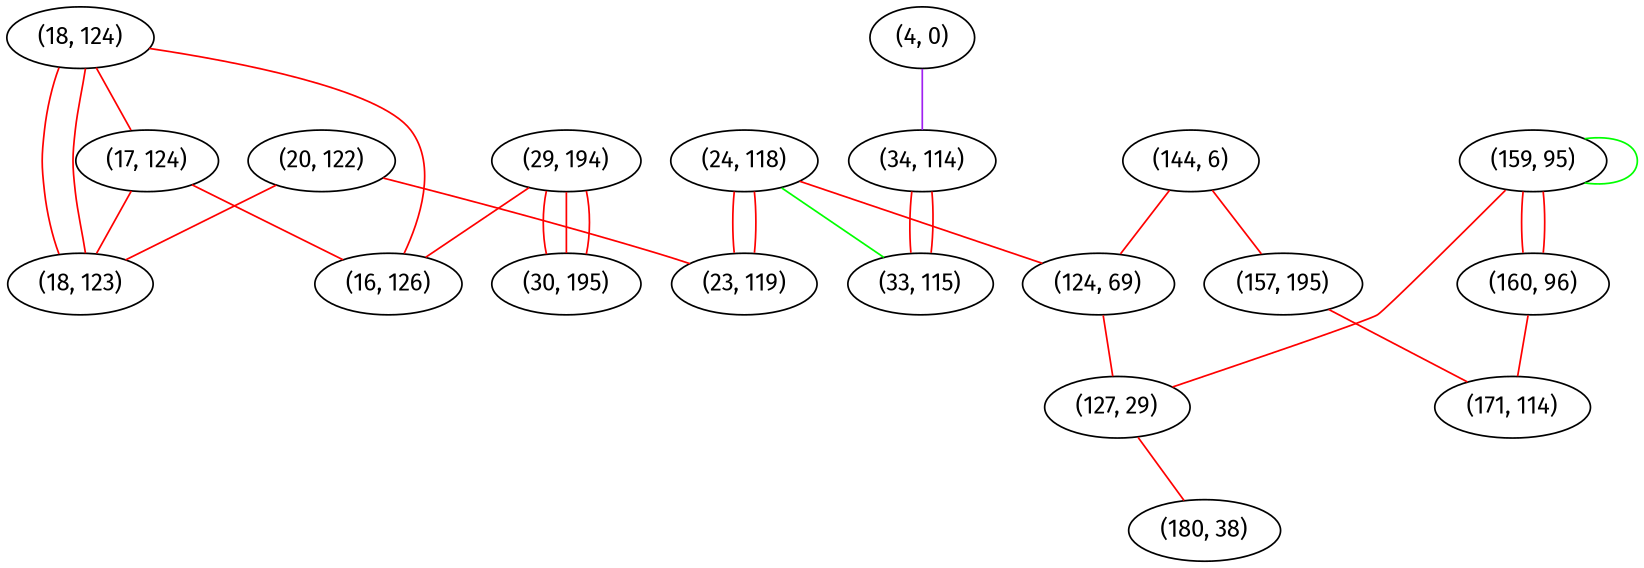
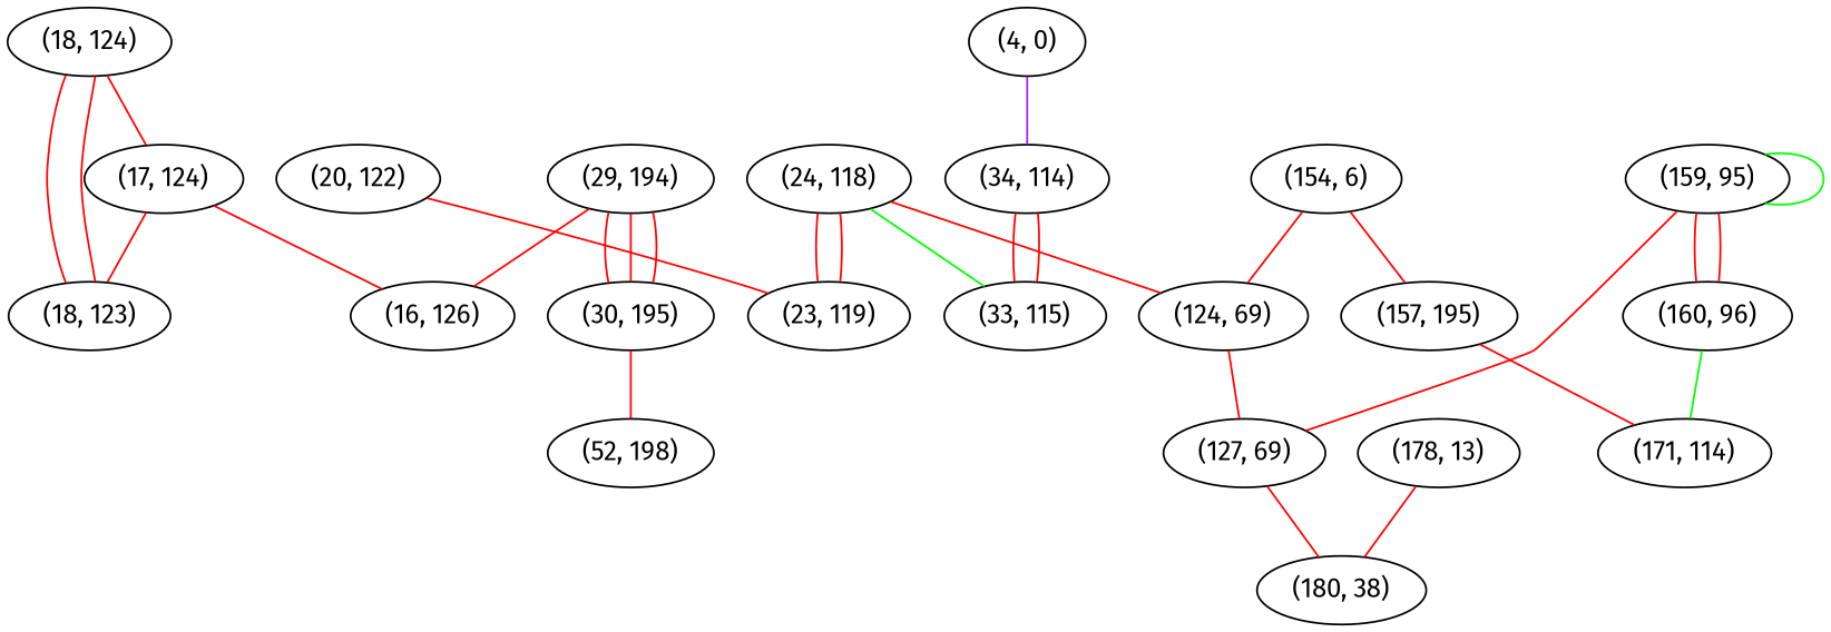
  graph {
    fontname="Fira Sans"
    node [fontname="Fira Sans"]
    edge [color=red fontname="Fira Sans" weight=1]
    "(20, 122)"
    "(18, 123)"
    "(23, 119)"
    "(18, 124)"
    "(16, 126)"
    "(17, 124)"
    n7 [label="(4, 0)"]
    "(34, 114)"
    "(33, 115)"
    "(29, 194)"
    "(30, 195)"
-   "(144, 6)"
+   "(52, 198)"
+   "(144, 6)" [label="(154, 6)"]
    "(124, 69)"
    "(157, 195)"
-   "(127, 69)" [label="(127, 29)"]
+   "(127, 69)"
+   "(178, 13)"
    "(180, 38)"
    "(24, 118)"
    "(159, 95)"
    "(160, 96)"
    "(171, 114)"
-   "(20, 122)" -- "(18, 123)"
    "(20, 122)" -- "(23, 119)"
    "(18, 124)" -- "(18, 123)"
    "(18, 124)" -- "(18, 123)"
-   "(18, 124)" -- "(16, 126)"
    "(18, 124)" -- "(17, 124)"
    "(17, 124)" -- "(18, 123)"
    "(17, 124)" -- "(16, 126)"
    n7 -- "(34, 114)" [color=purple weight=4]
    "(34, 114)" -- "(33, 115)"
    "(34, 114)" -- "(33, 115)"
    "(29, 194)" -- "(16, 126)"
    "(29, 194)" -- "(30, 195)"
    "(29, 194)" -- "(30, 195)"
    "(29, 194)" -- "(30, 195)"
+   "(30, 195)" -- "(52, 198)"
    "(144, 6)" -- "(124, 69)"
    "(144, 6)" -- "(157, 195)"
    "(124, 69)" -- "(127, 69)"
    "(157, 195)" -- "(171, 114)"
    "(127, 69)" -- "(180, 38)"
+   "(178, 13)" -- "(180, 38)"
    "(24, 118)" -- "(23, 119)"
    "(24, 118)" -- "(23, 119)"
    "(24, 118)" -- "(33, 115)" [color=green]
    "(24, 118)" -- "(124, 69)"
    "(159, 95)" -- "(127, 69)"
    "(159, 95)" -- "(159, 95)" [color=green weight=2]
    "(159, 95)" -- "(160, 96)"
    "(159, 95)" -- "(160, 96)"
-   "(160, 96)" -- "(171, 114)"
+   "(160, 96)" -- "(171, 114)" [color=green]
  }
